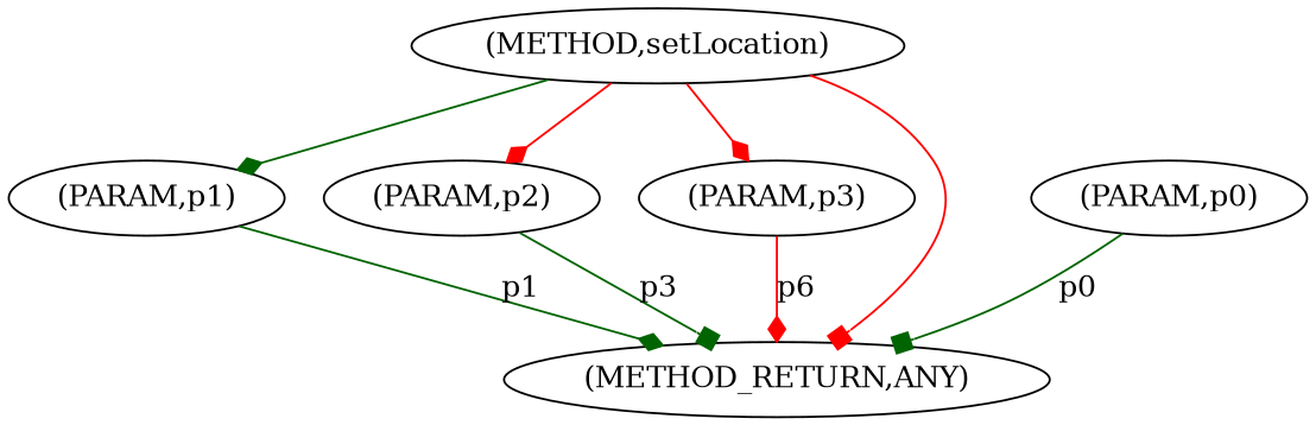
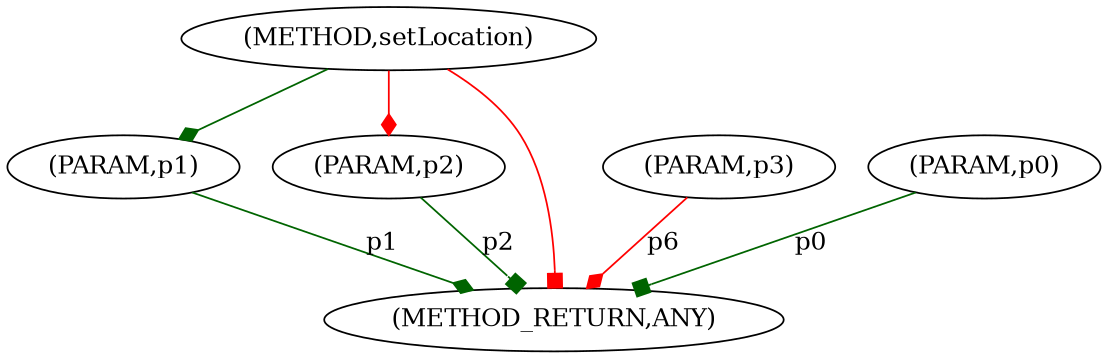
  digraph {
    edge [arrowhead=diamond color=darkgreen]
    n1 [label=<(METHOD,setLocation)>]
    n2 [label=<(PARAM,p1)>]
    n3 [label=<(PARAM,p2)>]
    n4 [label=<(PARAM,p3)>]
    n5 [label=<(METHOD_RETURN,ANY)>]
    n6 [label=<(PARAM,p0)>]
    n1 -> n2
    n1 -> n3 [color=red]
-   n1 -> n4 [color=red]
    n1 -> n5 [arrowhead=box color=red]
    n2 -> n5 [label=p1]
-   n3 -> n5 [arrowhead=box label=p3]
+   n3 -> n5 [arrowhead=box label=p2]
    n4 -> n5 [color=red label=p6]
    n6 -> n5 [arrowhead=box label=p0]
  }
